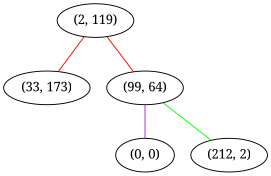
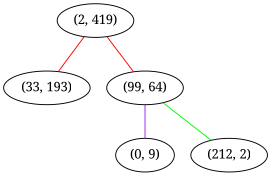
  graph {
    fontname="Noto Serif"
    node [fontname="Noto Serif"]
    edge [color=red fontname="Noto Serif" weight=1]
-   "(2, 119)"
-   "(33, 173)"
+   "(2, 119)" [label="(2, 419)"]
+   "(33, 173)" [label="(33, 193)"]
    n3 [label="(99, 64)"]
-   "(0, 0)"
+   "(0, 0)" [label="(0, 9)"]
    n5 [label="(212, 2)"]
    "(2, 119)" -- "(33, 173)"
    "(2, 119)" -- n3
    n3 -- "(0, 0)" [color=purple weight=4]
    n3 -- n5 [color=green weight=2]
  }
